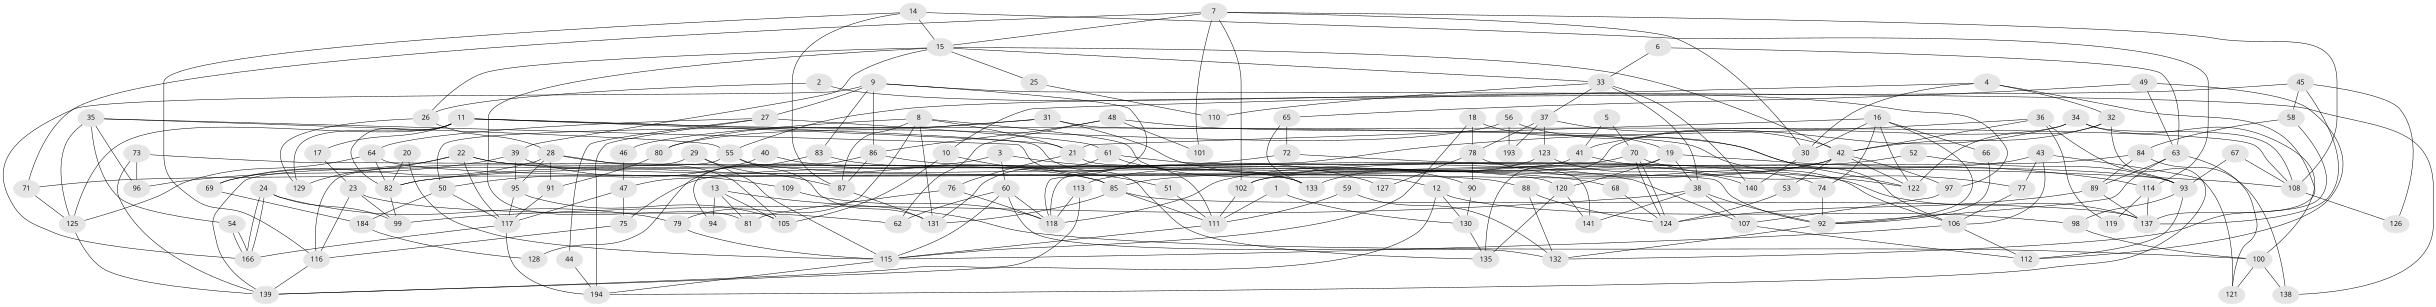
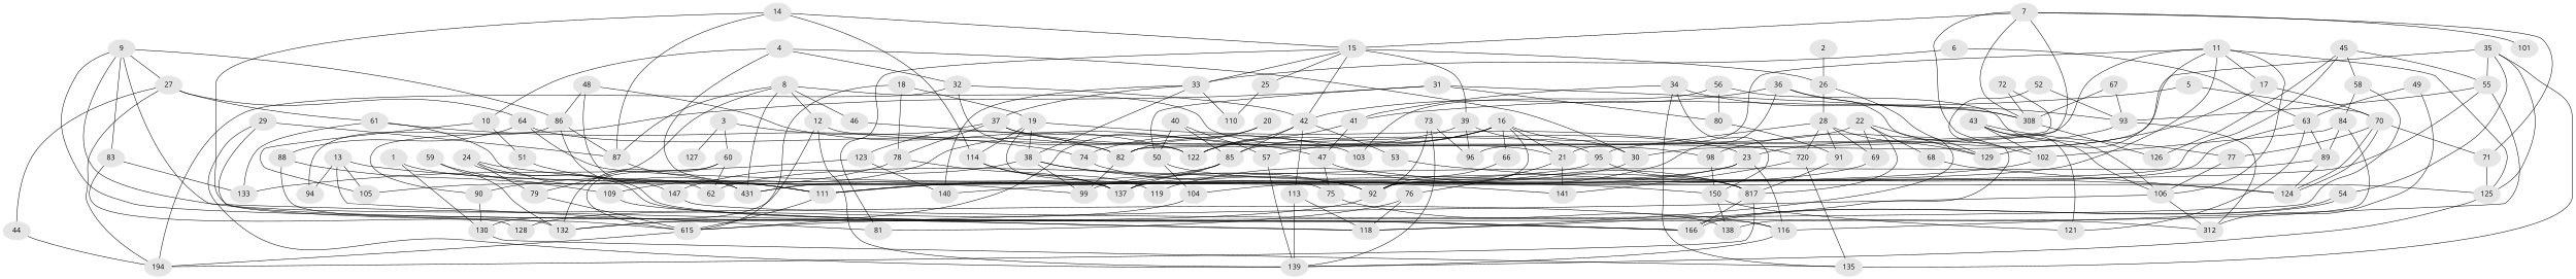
  graph {
    fontname="Open Sans"
    node [color=gray90 fontname="Open Sans" style=filled]
    edge [fontname="Open Sans"]
    1
    111
    130
-   115
+   115 [label=615]
    135
    2
    26
-   97
    129
    28
-   107
+   107 [label=147]
    3
    60
    82
    127
    118
    62
    132
    99
    4
    10
    30
    32
    137
    51
    105
    140
    42
    122
    n30 [label=194]
    5
    41
    70
    47
    71
    77
    124
    6
    33
    63
    38
    110
    37
    92
    121
    89
    7
    15
    101
    102
-   108
+   108 [label=308]
    81
    25
    39
    125
    126
    8
    12
    21
    46
    79
    87
-   131
+   131 [label=431]
    98
    139
    76
    141
    9
    27
    83
    86
    n72 [label=166]
    138
    44
    61
    64
    133
    128
    94
    11
    17
    106
    23
-   112
-   100
+   112 [label=312]
+   100 [label=150]
    13
    14
    114
    116
    119
    95
    96
    109
    85
    53
    113
    16
+   57
    66
    74
    18
    19
    78
    75
-   120
+   120 [label=720]
    90
    20
    22
    68
    69
-   117
-   104 [label=184]
+   117 [label=817]
+   104
    24
    91
    88
    29
    31
    50
    80
-   103 [label=193]
+   103
    123
    34
    35
    54
    55
    93
    36
    40
    43
    45
    58
    84
    48
    49
-   65
    72
    52
    56
    59
    67
    73
    1 -- 111
    1 -- 130
    111 -- 115
    130 -- 135
    115 -- n30
    2 -- 26
-   2 -- 97
    26 -- 129
    26 -- 28
-   97 -- 107
-   28 -- 105
+   28 -- 129
    28 -- 95
    28 -- 120
    28 -- 69
    28 -- 91
    107 -- 112
    3 -- 60
    3 -- 82
    3 -- 127
    60 -- 115
-   60 -- 118
    60 -- 62
    60 -- 132
    82 -- 99
    4 -- 10
    4 -- 30
    4 -- 32
    4 -- 137
    10 -- 51
    10 -- 105
    30 -- 140
    32 -- 42
    32 -- 122
    32 -- n30
    51 -- 111
-   42 -- 97
    42 -- 122
    42 -- 85
    42 -- 53
    42 -- 113
    5 -- 41
    5 -- 70
    41 -- 122
    41 -- 47
    70 -- 71
    70 -- 77
    70 -- 124
    70 -- 124
    47 -- 75
    47 -- 117
    71 -- 125
    77 -- 106
    6 -- 33
    6 -- 63
    33 -- 140
    33 -- 38
    33 -- 110
    33 -- 37
    63 -- 92
    63 -- 121
    63 -- 89
    38 -- 107
    38 -- 99
    38 -- 92
    38 -- 141
-   37 -- 42
+   37 -- 23
    37 -- 78
    37 -- 103
    37 -- 123
    92 -- 132
    89 -- 137
    89 -- 124
    7 -- 30
    7 -- 71
    7 -- 15
    7 -- 101
    7 -- 102
    7 -- 108
    15 -- 26
    15 -- 42
    15 -- 33
    15 -- 81
    15 -- 25
    15 -- 39
    102 -- 111
    108 -- 126
    25 -- 110
    39 -- 95
    39 -- 96
    39 -- 109
    125 -- 139
    8 -- 12
    8 -- 21
    8 -- 46
    8 -- 79
    8 -- 87
    8 -- 131
    12 -- 130
    12 -- 98
    12 -- 139
    21 -- 76
    21 -- 141
    46 -- 47
    79 -- 115
    87 -- 131
    98 -- 100
    76 -- 118
    76 -- 81
    9 -- 118
    9 -- 27
    9 -- 83
    9 -- 86
    9 -- n72
    9 -- 138
    27 -- n30
    27 -- 44
    27 -- 61
    27 -- 64
    83 -- 133
    83 -- 128
    86 -- 107
    86 -- 87
    86 -- 94
    44 -- n30
    61 -- 131
    61 -- 133
    61 -- 74
    64 -- 82
    64 -- 125
    64 -- 88
    11 -- 111
    11 -- 129
    11 -- 82
    11 -- 125
    11 -- 21
    11 -- 17
    11 -- 106
+   17 -- 70
    17 -- 23
    106 -- 115
    106 -- 112
    23 -- 62
    23 -- 99
    23 -- 116
    100 -- 121
    100 -- 138
    13 -- 105
    13 -- 81
    13 -- 94
    13 -- 100
    14 -- 15
    14 -- 87
    14 -- 114
    14 -- 116
    114 -- 137
    114 -- 119
    116 -- 139
    95 -- 105
    95 -- 117
    109 -- 118
    85 -- 111
    85 -- 137
    85 -- 131
    53 -- 124
    113 -- 118
    113 -- 139
    16 -- 30
    16 -- 122
    16 -- 92
    16 -- 21
+   16 -- 57
    16 -- 66
    16 -- 74
+   57 -- 139
    66 -- 92
    74 -- 92
    18 -- 115
    18 -- 19
    18 -- 78
    19 -- 38
    19 -- 114
    19 -- 75
    19 -- 120
-   78 -- 127
    78 -- 137
    78 -- 90
    75 -- 116
    120 -- 135
    120 -- 141
    90 -- 130
    20 -- 115
    20 -- 82
    22 -- 129
    22 -- 85
    22 -- 68
    22 -- 69
    22 -- 117
    68 -- 124
    69 -- 104
    117 -- n30
    117 -- n72
    104 -- 128
    24 -- 99
    24 -- 79
    24 -- n72
    24 -- n72
    91 -- 117
    88 -- 132
-   88 -- 124
+   88 -- 109
    29 -- 115
    29 -- 87
    29 -- 139
    31 -- 108
    31 -- 90
    31 -- 50
    31 -- 80
    50 -- 117
    50 -- 104
    80 -- 91
    123 -- 140
    123 -- 133
    34 -- 135
    34 -- 41
    34 -- 108
    34 -- 100
    35 -- 135
    35 -- 125
    35 -- 96
    35 -- 54
    35 -- 55
    54 -- n72
    54 -- n72
    55 -- 131
    55 -- 116
    55 -- 93
    93 -- 98
    93 -- 112
    36 -- 118
    36 -- 42
    36 -- 119
    36 -- 93
    40 -- 85
+   40 -- 57
    40 -- 50
    43 -- 77
    43 -- 121
    43 -- 102
    43 -- 106
    45 -- 137
    45 -- 126
    45 -- 55
    45 -- 58
    58 -- 132
    58 -- 84
    84 -- 89
    84 -- 102
    84 -- 138
    48 -- 62
    48 -- 122
-   48 -- 101
    48 -- 86
    49 -- 63
    49 -- 112
-   49 -- 65
-   65 -- 133
-   65 -- 72
    72 -- 82
    72 -- 108
    52 -- 118
    52 -- 93
    56 -- 106
    56 -- 80
    56 -- 103
    59 -- 111
    59 -- 132
    67 -- 108
    67 -- 93
    73 -- 92
    73 -- 139
    73 -- 96
  }
